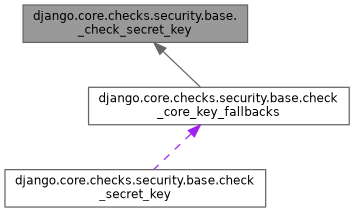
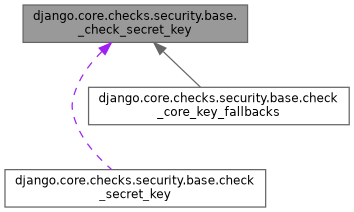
  digraph {
    rankdir=TB
    node [color=grey40 fillcolor=white fontname=Helvetica fontsize=10 shape=box style=filled]
    edge [dir=back fontname=Helvetica fontsize=10 labelfontname=Helvetica labelfontsize=10]
    n1 [color=gray40 fillcolor=grey60 fontcolor=black height=0.2 label="django.core.checks.security.base.\l_check_secret_key" width=0.4]
    n2 [height=0.2 label="django.core.checks.security.base.check\l_secret_key" width=0.4]
    n3 [height=0.2 label="django.core.checks.security.base.check\l_core_key_fallbacks" width=0.4]
-   n3 -> n2 [color=purple style=dashed]
+   n1 -> n2 [color=purple style=dashed]
    n1 -> n3 [color=gray40 style=solid]
  }
